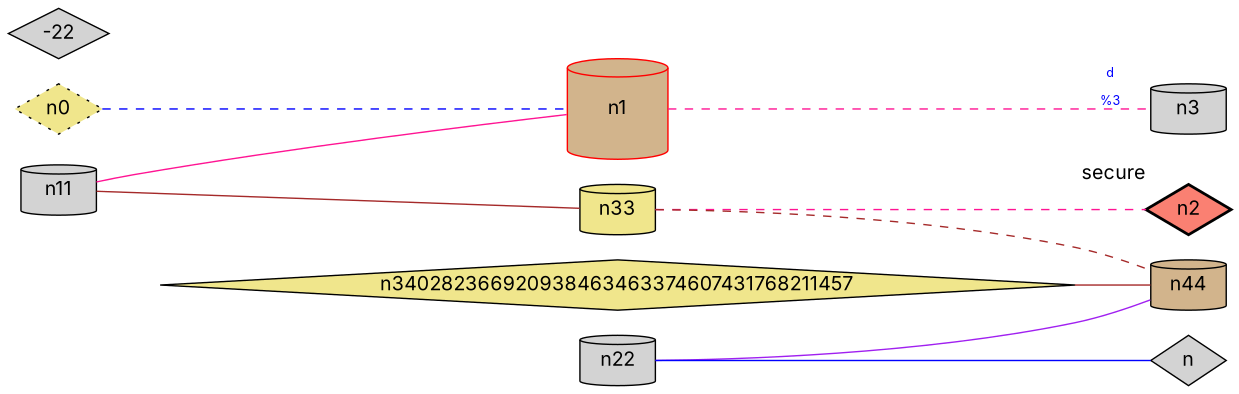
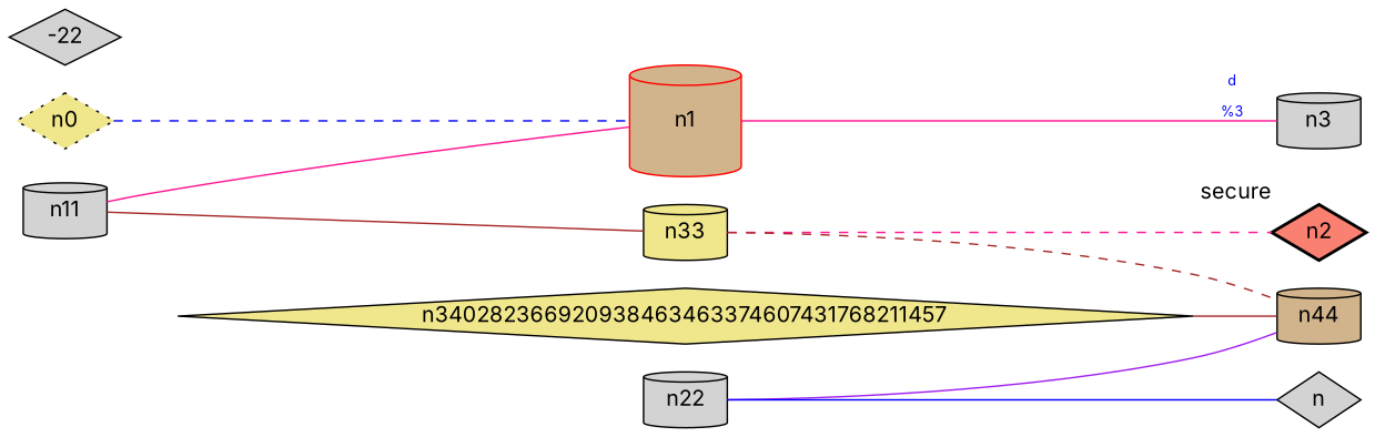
  graph {
    fontcolor=blue
    fontname=Inter
    rankdir=LR
    node [fillcolor=lightgrey fontname=Inter shape=cylinder style=filled]
    edge [color=deeppink fontname=Inter]
    n0 [fillcolor=khaki shape=diamond style="dotted,filled"]
    n1 [color=red fillcolor=tan height=1 width=1]
    n3
    n2 [fillcolor=salmon shape=diamond style="bold,filled" xlabel=secure]
    n11
    n33 [fillcolor=khaki]
    n44 [fillcolor=tan]
    n340282366920938463463374607431768211457 [fillcolor=khaki shape=diamond]
    n22
    n [shape=diamond]
    -22 [shape=diamond]
    n0 -- n1 [color=blue style=dashed]
-   n1 -- n3 [fontcolor=blue fontsize=9 label="d\n\l\G" style=dashed]
+   n1 -- n3 [fontcolor=blue fontsize=9 label="d\n\l\G"]
    n11 -- n1
    n11 -- n33 [color=brown]
    n33 -- n2 [style=dashed]
    n33 -- n44 [color=brown style=dashed]
    n340282366920938463463374607431768211457 -- n44 [color=brown]
    n22 -- n44 [color=purple]
    n22 -- n [color=blue]
  }
